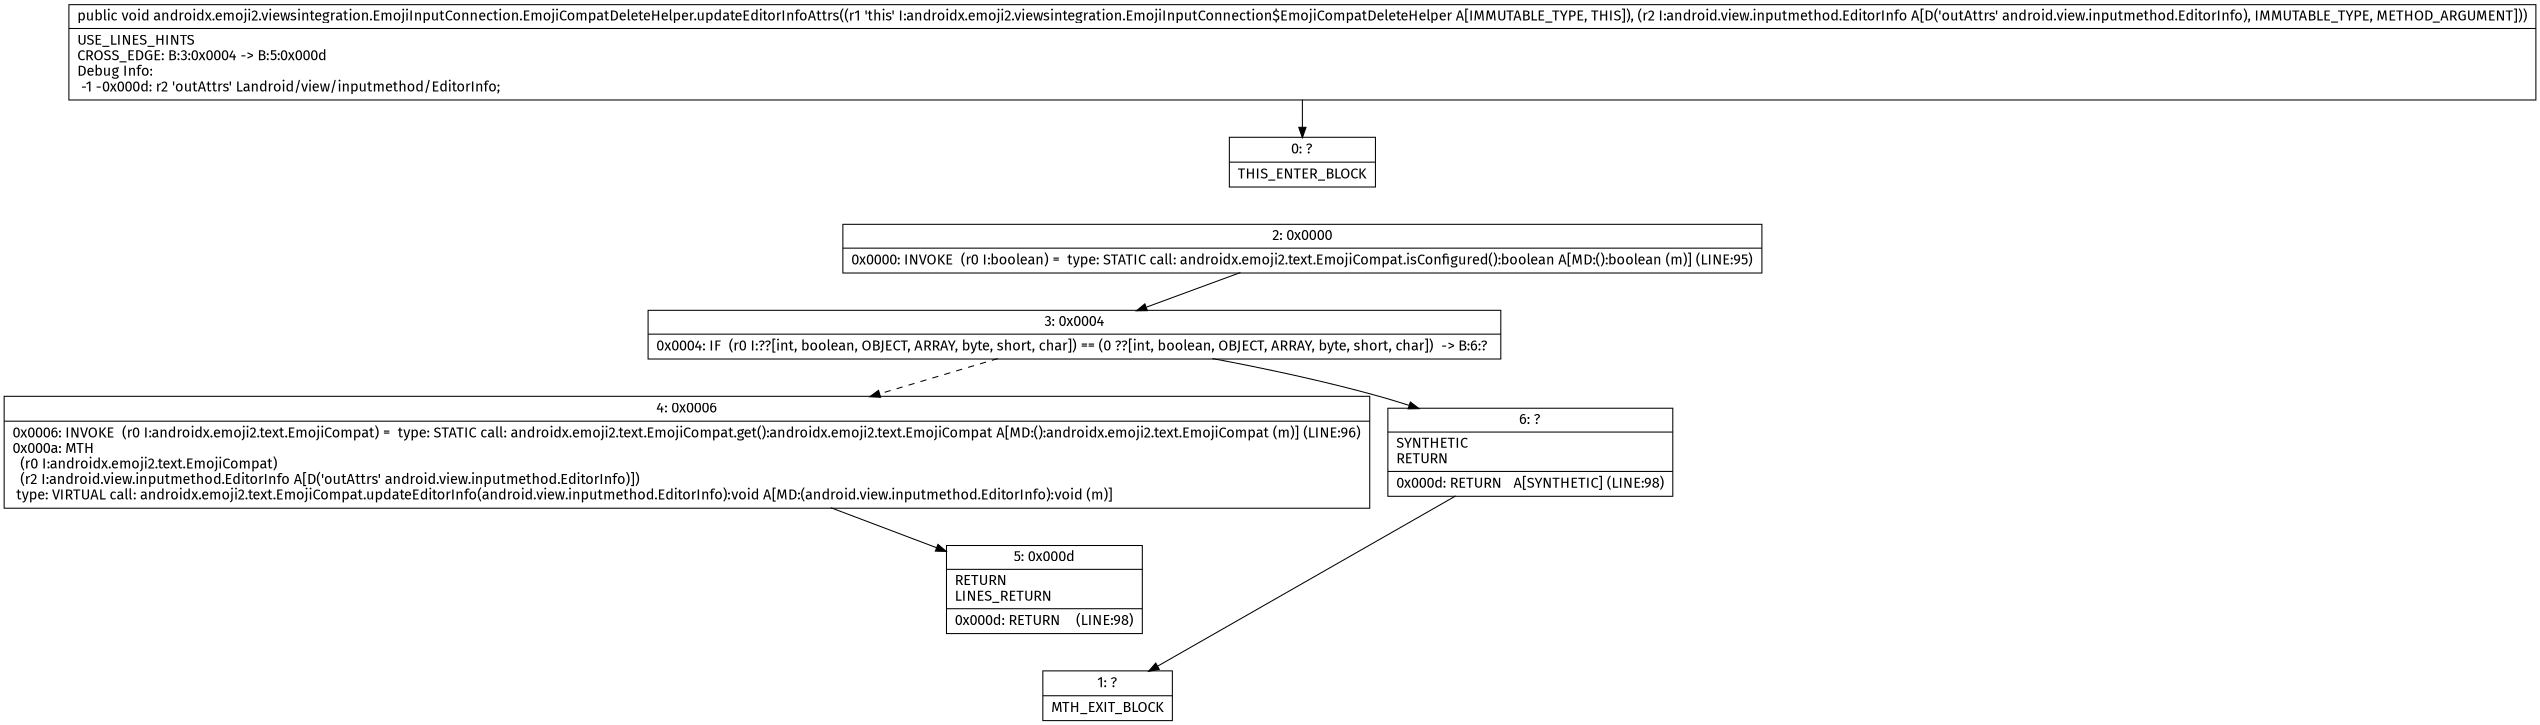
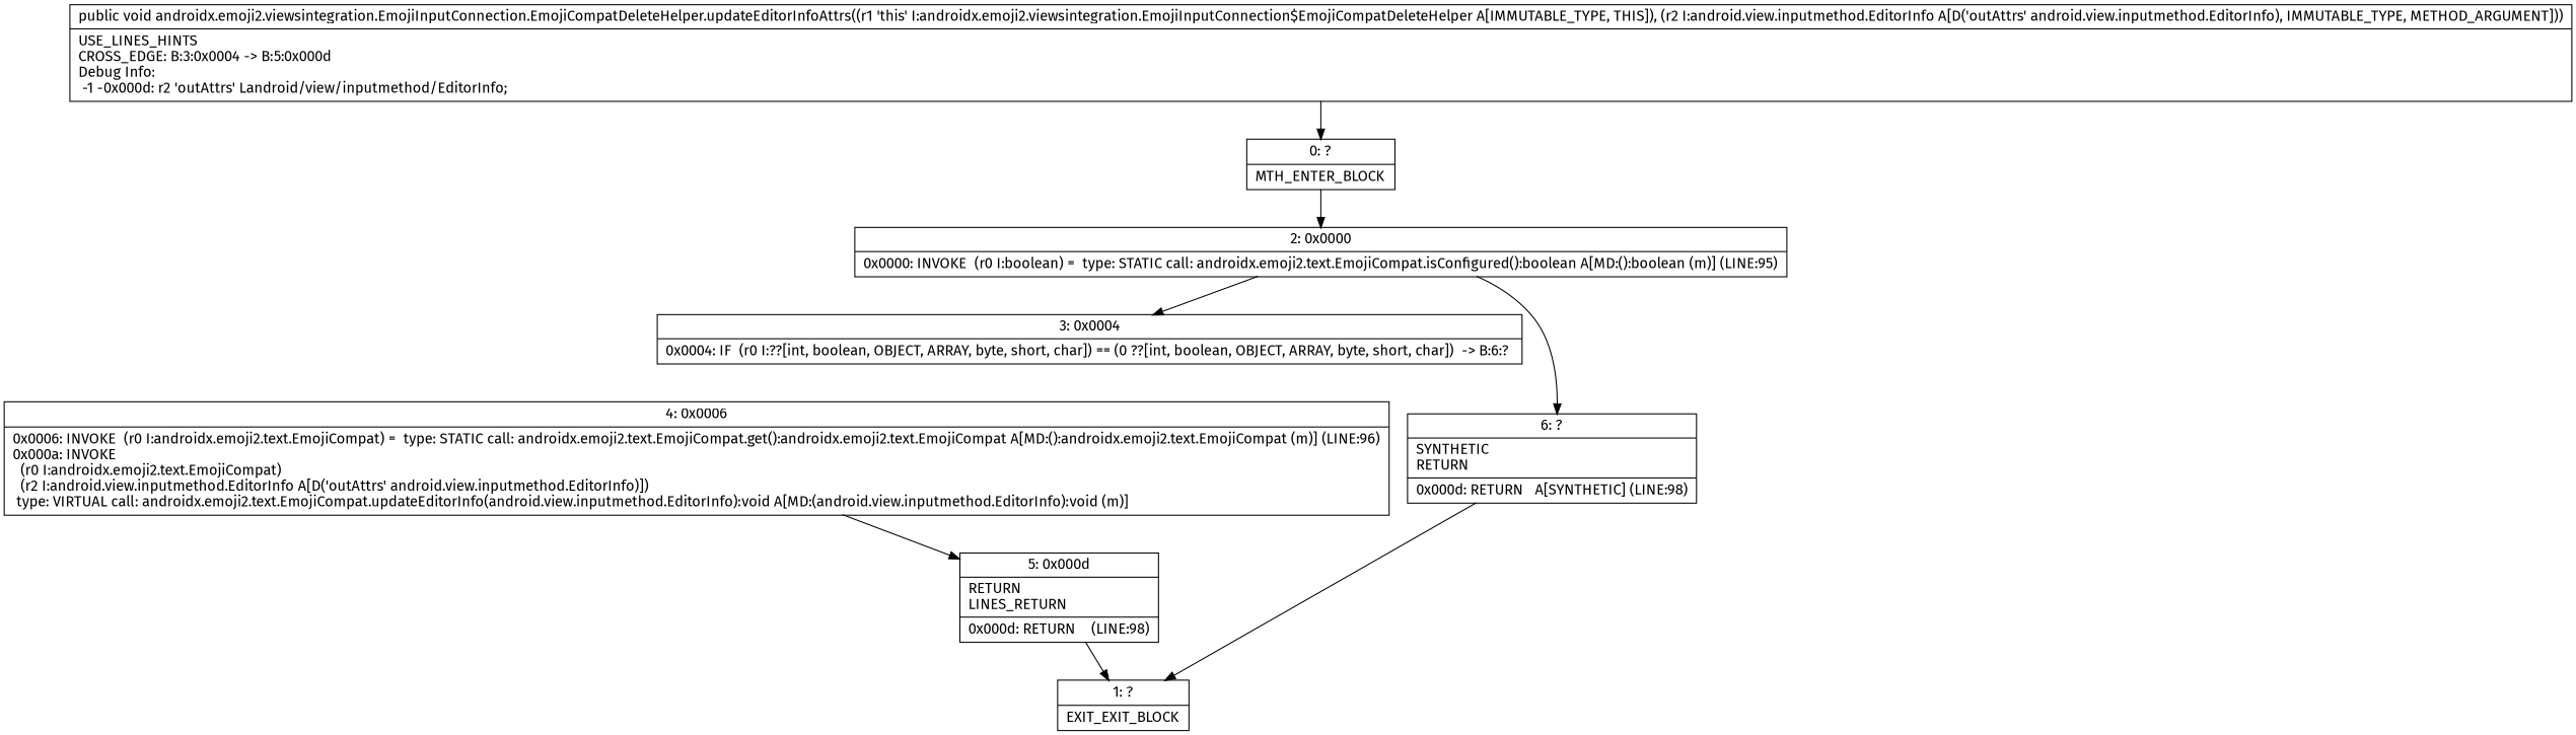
  digraph {
    fontname="Fira Sans"
    node [fontname="Fira Sans" shape=record]
    edge [fontname="Fira Sans"]
-   n1 [label="{0\:\ ?|THIS_ENTER_BLOCK\l}"]
+   n1 [label="{0\:\ ?|MTH_ENTER_BLOCK\l}"]
    n2 [label="{2\:\ 0x0000|0x0000: INVOKE  (r0 I:boolean) =  type: STATIC call: androidx.emoji2.text.EmojiCompat.isConfigured():boolean A[MD:():boolean (m)] (LINE:95)\l}"]
    n3 [label="{3\:\ 0x0004|0x0004: IF  (r0 I:??[int, boolean, OBJECT, ARRAY, byte, short, char]) == (0 ??[int, boolean, OBJECT, ARRAY, byte, short, char])  \-\> B:6:? \l}"]
-   n4 [label="{4\:\ 0x0006|0x0006: INVOKE  (r0 I:androidx.emoji2.text.EmojiCompat) =  type: STATIC call: androidx.emoji2.text.EmojiCompat.get():androidx.emoji2.text.EmojiCompat A[MD:():androidx.emoji2.text.EmojiCompat (m)] (LINE:96)\l0x000a: MTH  \l  (r0 I:androidx.emoji2.text.EmojiCompat)\l  (r2 I:android.view.inputmethod.EditorInfo A[D('outAttrs' android.view.inputmethod.EditorInfo)])\l type: VIRTUAL call: androidx.emoji2.text.EmojiCompat.updateEditorInfo(android.view.inputmethod.EditorInfo):void A[MD:(android.view.inputmethod.EditorInfo):void (m)]\l}"]
+   n4 [label="{4\:\ 0x0006|0x0006: INVOKE  (r0 I:androidx.emoji2.text.EmojiCompat) =  type: STATIC call: androidx.emoji2.text.EmojiCompat.get():androidx.emoji2.text.EmojiCompat A[MD:():androidx.emoji2.text.EmojiCompat (m)] (LINE:96)\l0x000a: INVOKE  \l  (r0 I:androidx.emoji2.text.EmojiCompat)\l  (r2 I:android.view.inputmethod.EditorInfo A[D('outAttrs' android.view.inputmethod.EditorInfo)])\l type: VIRTUAL call: androidx.emoji2.text.EmojiCompat.updateEditorInfo(android.view.inputmethod.EditorInfo):void A[MD:(android.view.inputmethod.EditorInfo):void (m)]\l}"]
    n5 [label="{6\:\ ?|SYNTHETIC\lRETURN\l|0x000d: RETURN   A[SYNTHETIC] (LINE:98)\l}"]
    n6 [label="{5\:\ 0x000d|RETURN\lLINES_RETURN\l|0x000d: RETURN    (LINE:98)\l}"]
-   n7 [label="{1\:\ ?|MTH_EXIT_BLOCK\l}"]
+   n7 [label="{1\:\ ?|EXIT_EXIT_BLOCK\l}"]
    n8 [label="{public void androidx.emoji2.viewsintegration.EmojiInputConnection.EmojiCompatDeleteHelper.updateEditorInfoAttrs((r1 'this' I:androidx.emoji2.viewsintegration.EmojiInputConnection$EmojiCompatDeleteHelper A[IMMUTABLE_TYPE, THIS]), (r2 I:android.view.inputmethod.EditorInfo A[D('outAttrs' android.view.inputmethod.EditorInfo), IMMUTABLE_TYPE, METHOD_ARGUMENT]))  | USE_LINES_HINTS\lCROSS_EDGE: B:3:0x0004 \-\> B:5:0x000d\lDebug Info:\l  \-1 \-0x000d: r2 'outAttrs' Landroid\/view\/inputmethod\/EditorInfo;\l}"]
+   n1 -> n2
    n2 -> n3
-   n3 -> n4 [style=dashed]
-   n3 -> n5
+   n2 -> n5
    n4 -> n6
    n5 -> n7
+   n6 -> n7
    n8 -> n1
  }
